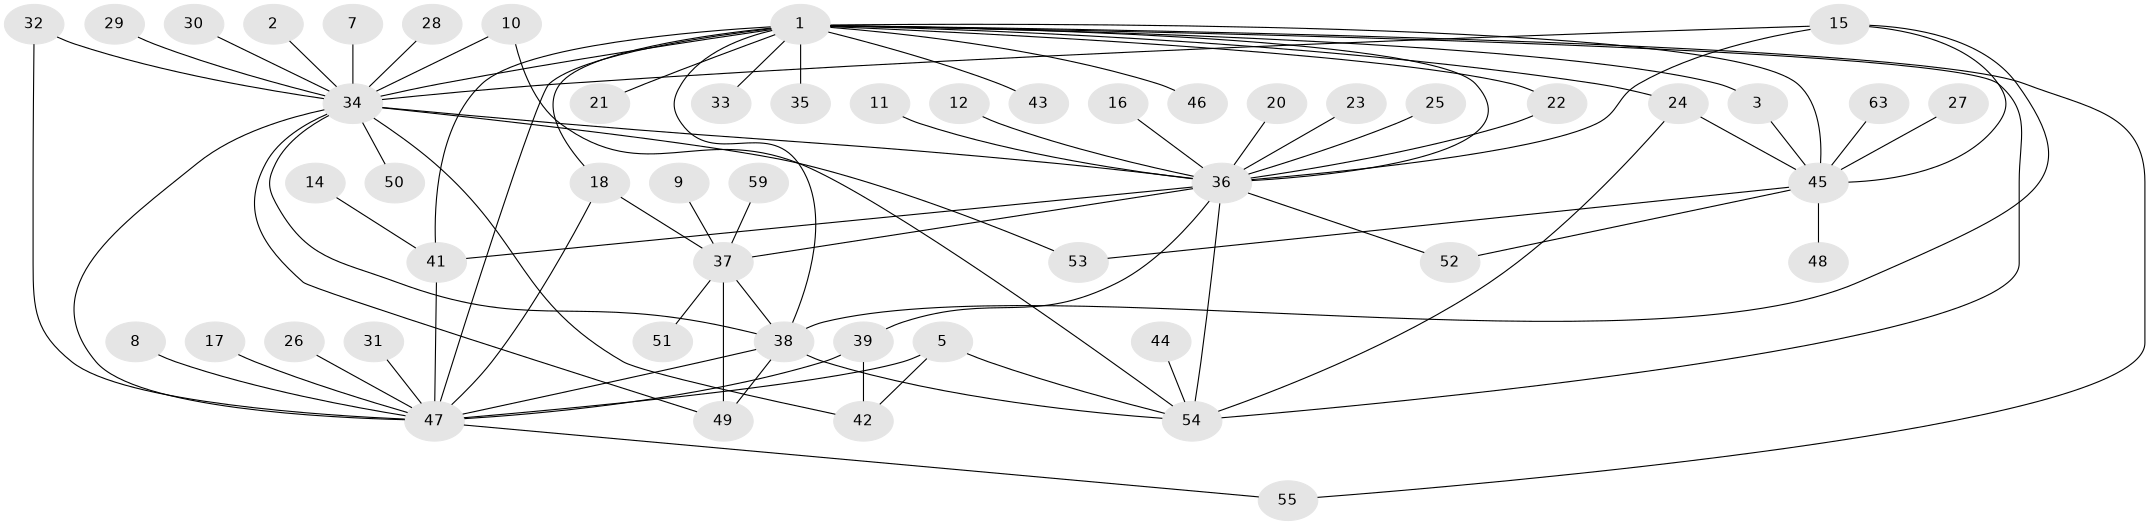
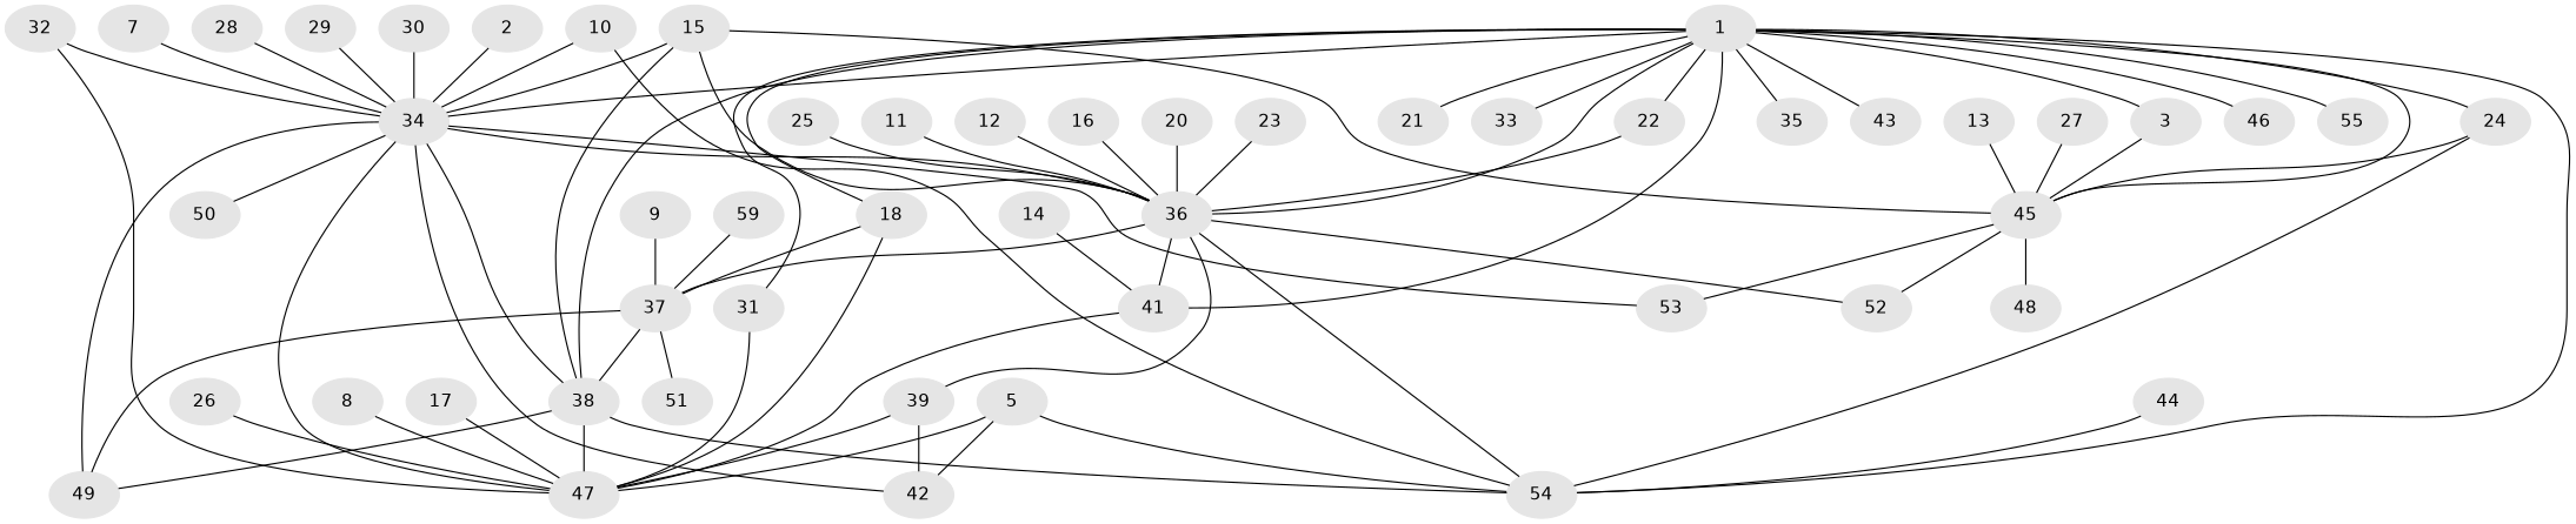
  graph {
    fontname="DejaVu Sans"
    node [color=gray90 fontname="DejaVu Sans" style=filled]
    edge [fontname="DejaVu Sans" weight=1.0]
    1
    3
    18
    21
    22
    24
    33
    34
    35
    36
    38
    41
    43
    45
    46
    47
    54
    55
    37
    42
    49
    50
    53
    39
    52
    48
    2
    5
    7
    8
    9
    51
    10
    11
    12
-   13 [label=63]
+   13
    14
    15
    16
    17
    n41 [label=59]
    20
    23
    25
    26
    27
    28
    29
    30
    31
    32
    44
    1 -- 3
    1 -- 18
    1 -- 21
    1 -- 22
    1 -- 24
    1 -- 33
    1 -- 34 [weight=2.0]
    1 -- 35
    1 -- 36
    1 -- 38 [weight=2.0]
    1 -- 41 [weight=3.0]
    1 -- 43
    1 -- 45 [weight=2.0]
    1 -- 46
-   1 -- 47
+   1 -- 31
    1 -- 54 [weight=2.0]
    1 -- 55
    3 -- 45
    18 -- 47
    18 -- 37
    22 -- 36
    24 -- 45
    24 -- 54
    34 -- 36
    34 -- 38 [weight=2.0]
    34 -- 47
    34 -- 42
    34 -- 49
    34 -- 50
    34 -- 53
    36 -- 41
    36 -- 54
    36 -- 37
    36 -- 39
    36 -- 52
    38 -- 47
    38 -- 54
    38 -- 49
    41 -- 47
    45 -- 53
    45 -- 52
    45 -- 48
-   47 -- 55
    37 -- 38
    37 -- 49
    37 -- 51
    39 -- 47
    39 -- 42
    2 -- 34
    5 -- 47
    5 -- 54
    5 -- 42
    7 -- 34
    8 -- 47
    9 -- 37
    10 -- 34
    10 -- 54
    11 -- 36
    12 -- 36
    13 -- 45
    14 -- 41
    15 -- 34
    15 -- 36
    15 -- 38
    15 -- 45
    16 -- 36
    17 -- 47
    n41 -- 37
    20 -- 36
    23 -- 36
    25 -- 36
    26 -- 47
    27 -- 45
    28 -- 34
    29 -- 34
    30 -- 34
    31 -- 47
    32 -- 34
    32 -- 47
    44 -- 54
  }
